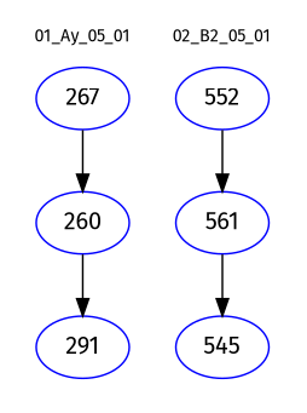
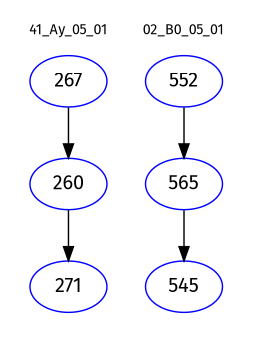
  digraph {
    fontname="Fira Sans"
    node [color=blue fontname="Fira Sans"]
    edge [color=black fontname="Fira Sans"]
    n1 [label=267]
    n2 [label=260]
-   n3 [label=291]
+   n3 [label=271]
    n4 [label=552]
    n5 [label=545]
-   n6 [label=561]
+   n6 [label=565]
    subgraph cluster_1 {
      color=white
      fontsize=10
-     label="01_Ay_05_01"
+     label="41_Ay_05_01"
      n1
      n2
      n3
    }
    subgraph cluster_2 {
      color=white
      fontsize=10
-     label="02_B2_05_01"
+     label="02_B0_05_01"
      n4
      n5
      n6
    }
    n1 -> n2
    n2 -> n3
    n4 -> n6
    n6 -> n5
  }
